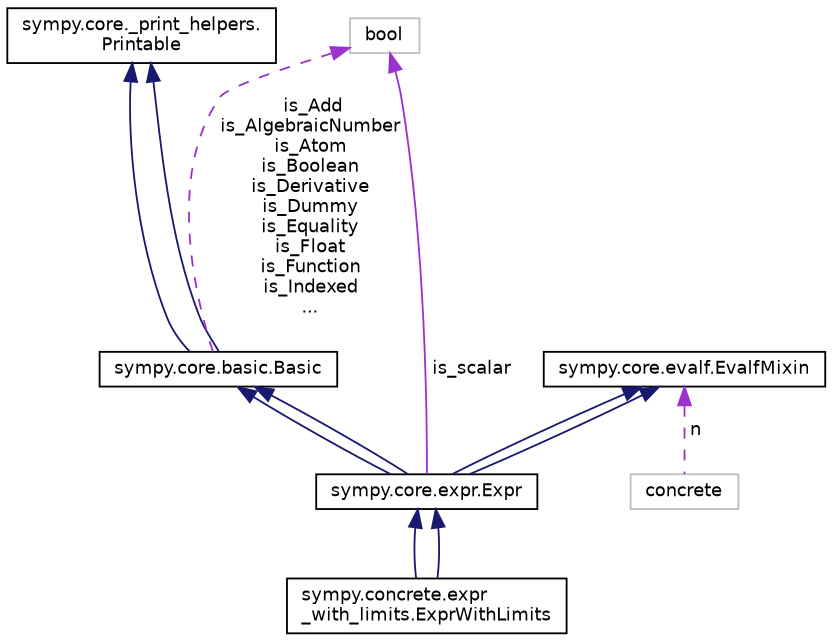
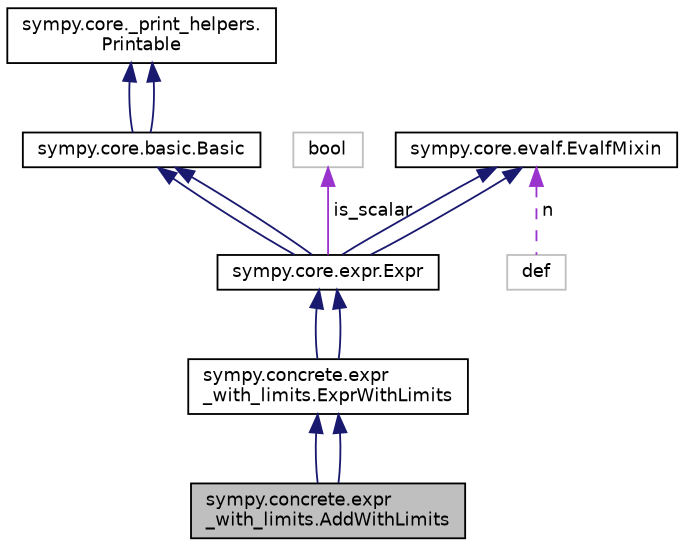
  digraph {
    node [color=black fillcolor=white fontname=Helvetica fontsize=10 shape=record style=filled]
    edge [color=midnightblue dir=back fontname=Helvetica fontsize=10 labelfontname=Helvetica labelfontsize=10 style=solid]
+   n1 [fillcolor=grey75 fontcolor=black height=0.2 label="sympy.concrete.expr\l_with_limits.AddWithLimits" width=0.4]
    n2 [height=0.2 label="sympy.concrete.expr\l_with_limits.ExprWithLimits" width=0.4]
    n3 [height=0.2 label="sympy.core.expr.Expr" width=0.4]
    n4 [height=0.2 label="sympy.core.basic.Basic" width=0.4]
    n5 [height=0.2 label="sympy.core._print_helpers.\lPrintable" width=0.4]
    n6 [color=grey75 height=0.2 label=bool width=0.4]
    n7 [height=0.2 label="sympy.core.evalf.EvalfMixin" width=0.4]
-   n8 [color=grey75 height=0.2 label=concrete width=0.4]
+   n8 [color=grey75 height=0.2 label=def width=0.4]
+   n2 -> n1
+   n2 -> n1
    n3 -> n2
    n3 -> n2
    n4 -> n3
    n4 -> n3
    n5 -> n4
    n5 -> n4
    n6 -> n3 [color=darkorchid3 label=" is_scalar"]
-   n6 -> n4 [color=darkorchid3 label=" is_Add\nis_AlgebraicNumber\nis_Atom\nis_Boolean\nis_Derivative\nis_Dummy\nis_Equality\nis_Float\nis_Function\nis_Indexed\n..." style=dashed]
    n7 -> n3
    n7 -> n3
    n7 -> n8 [color=darkorchid3 label=" n" style=dashed]
  }
